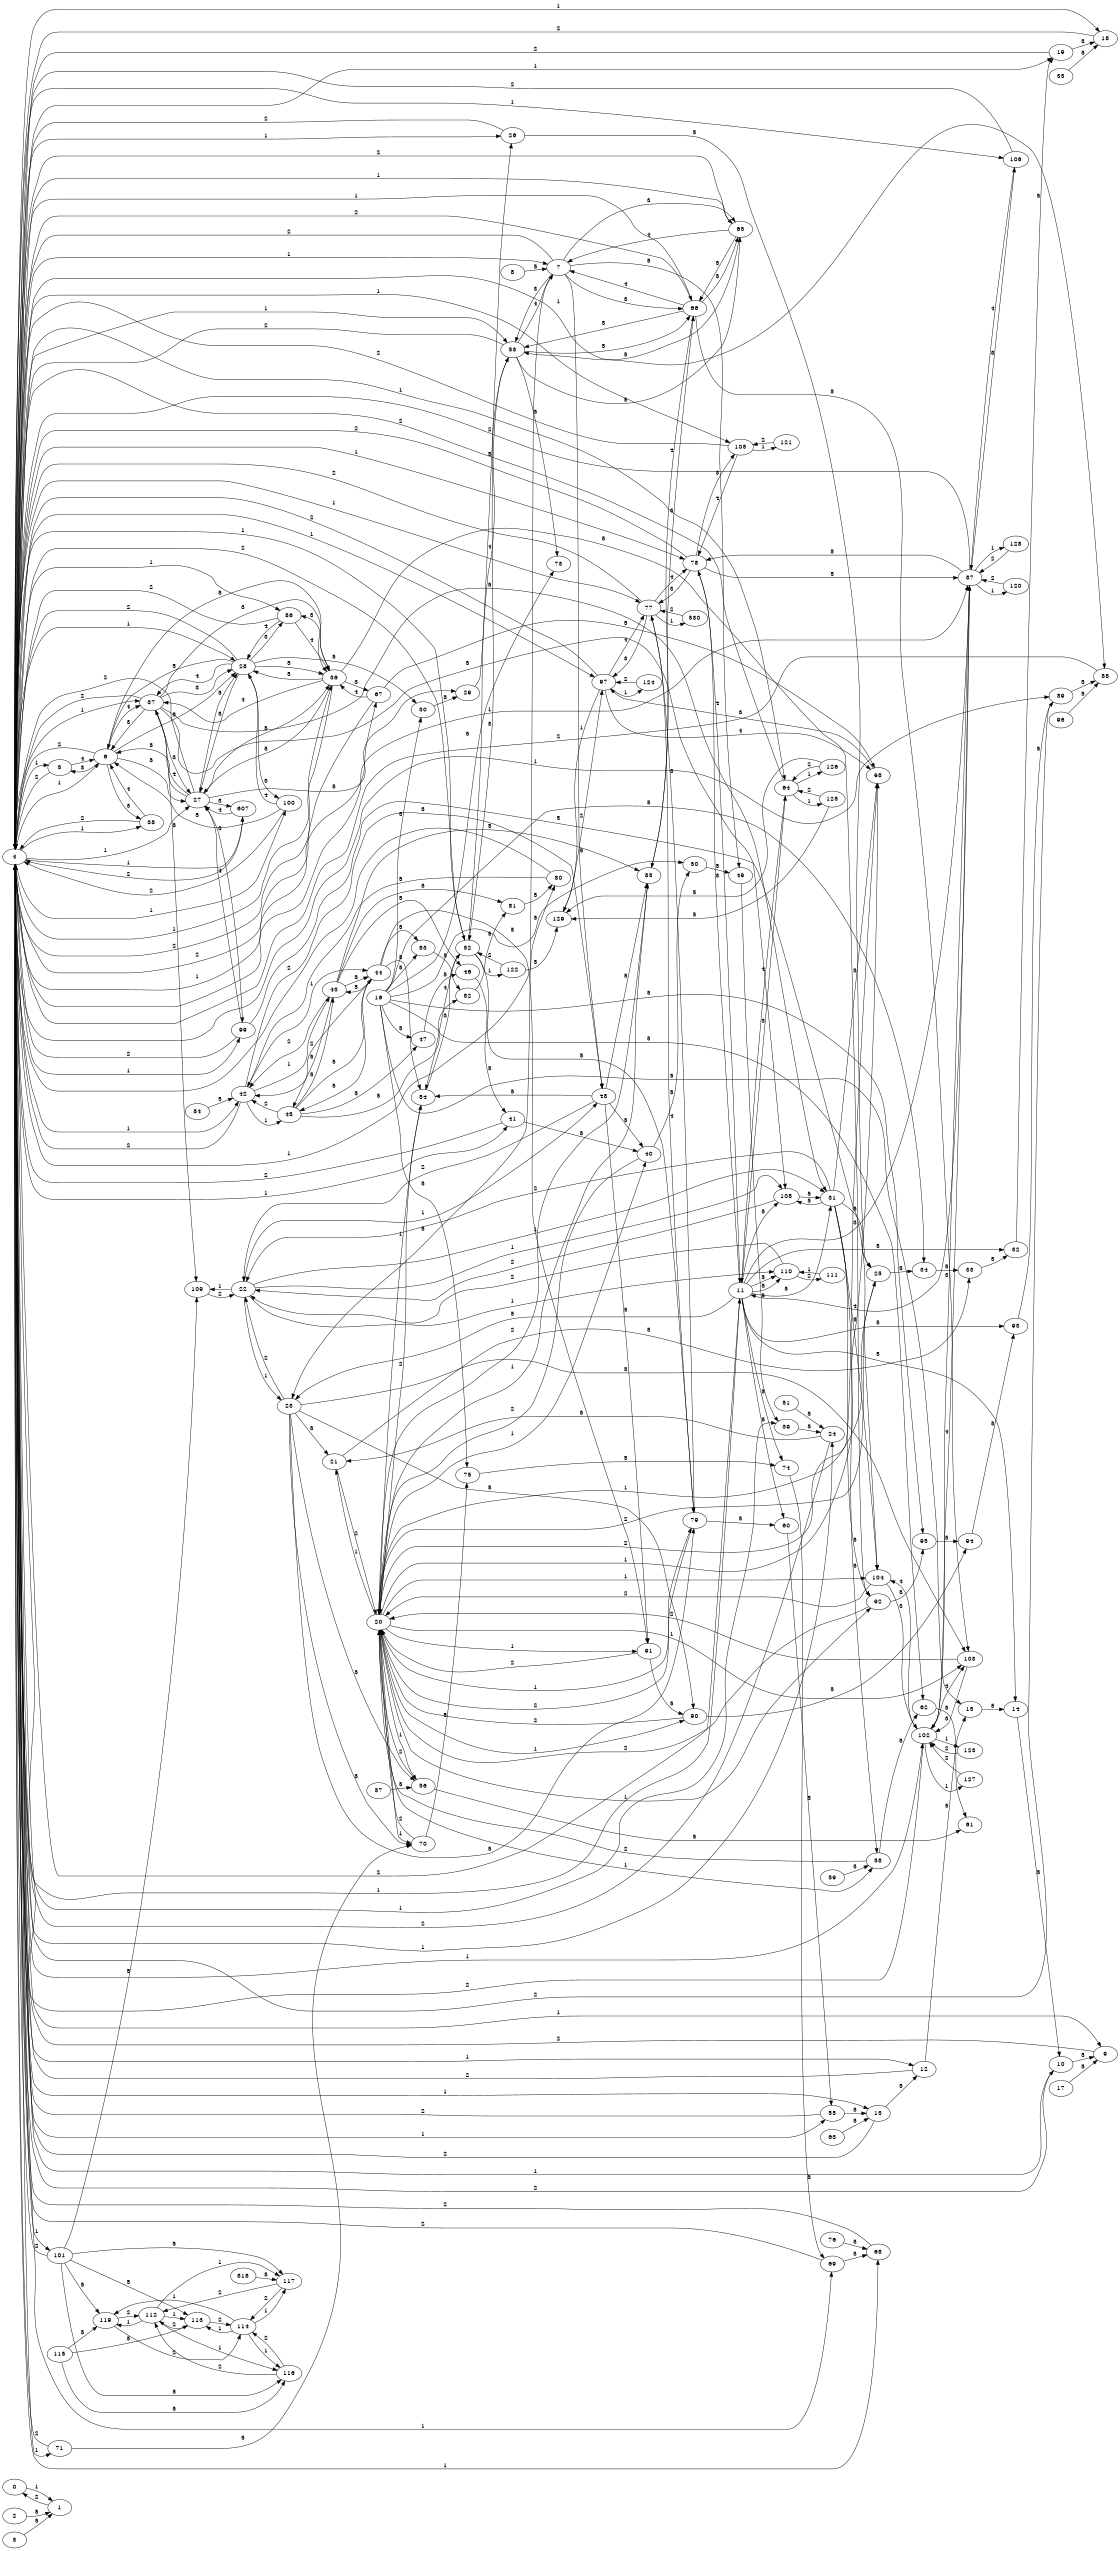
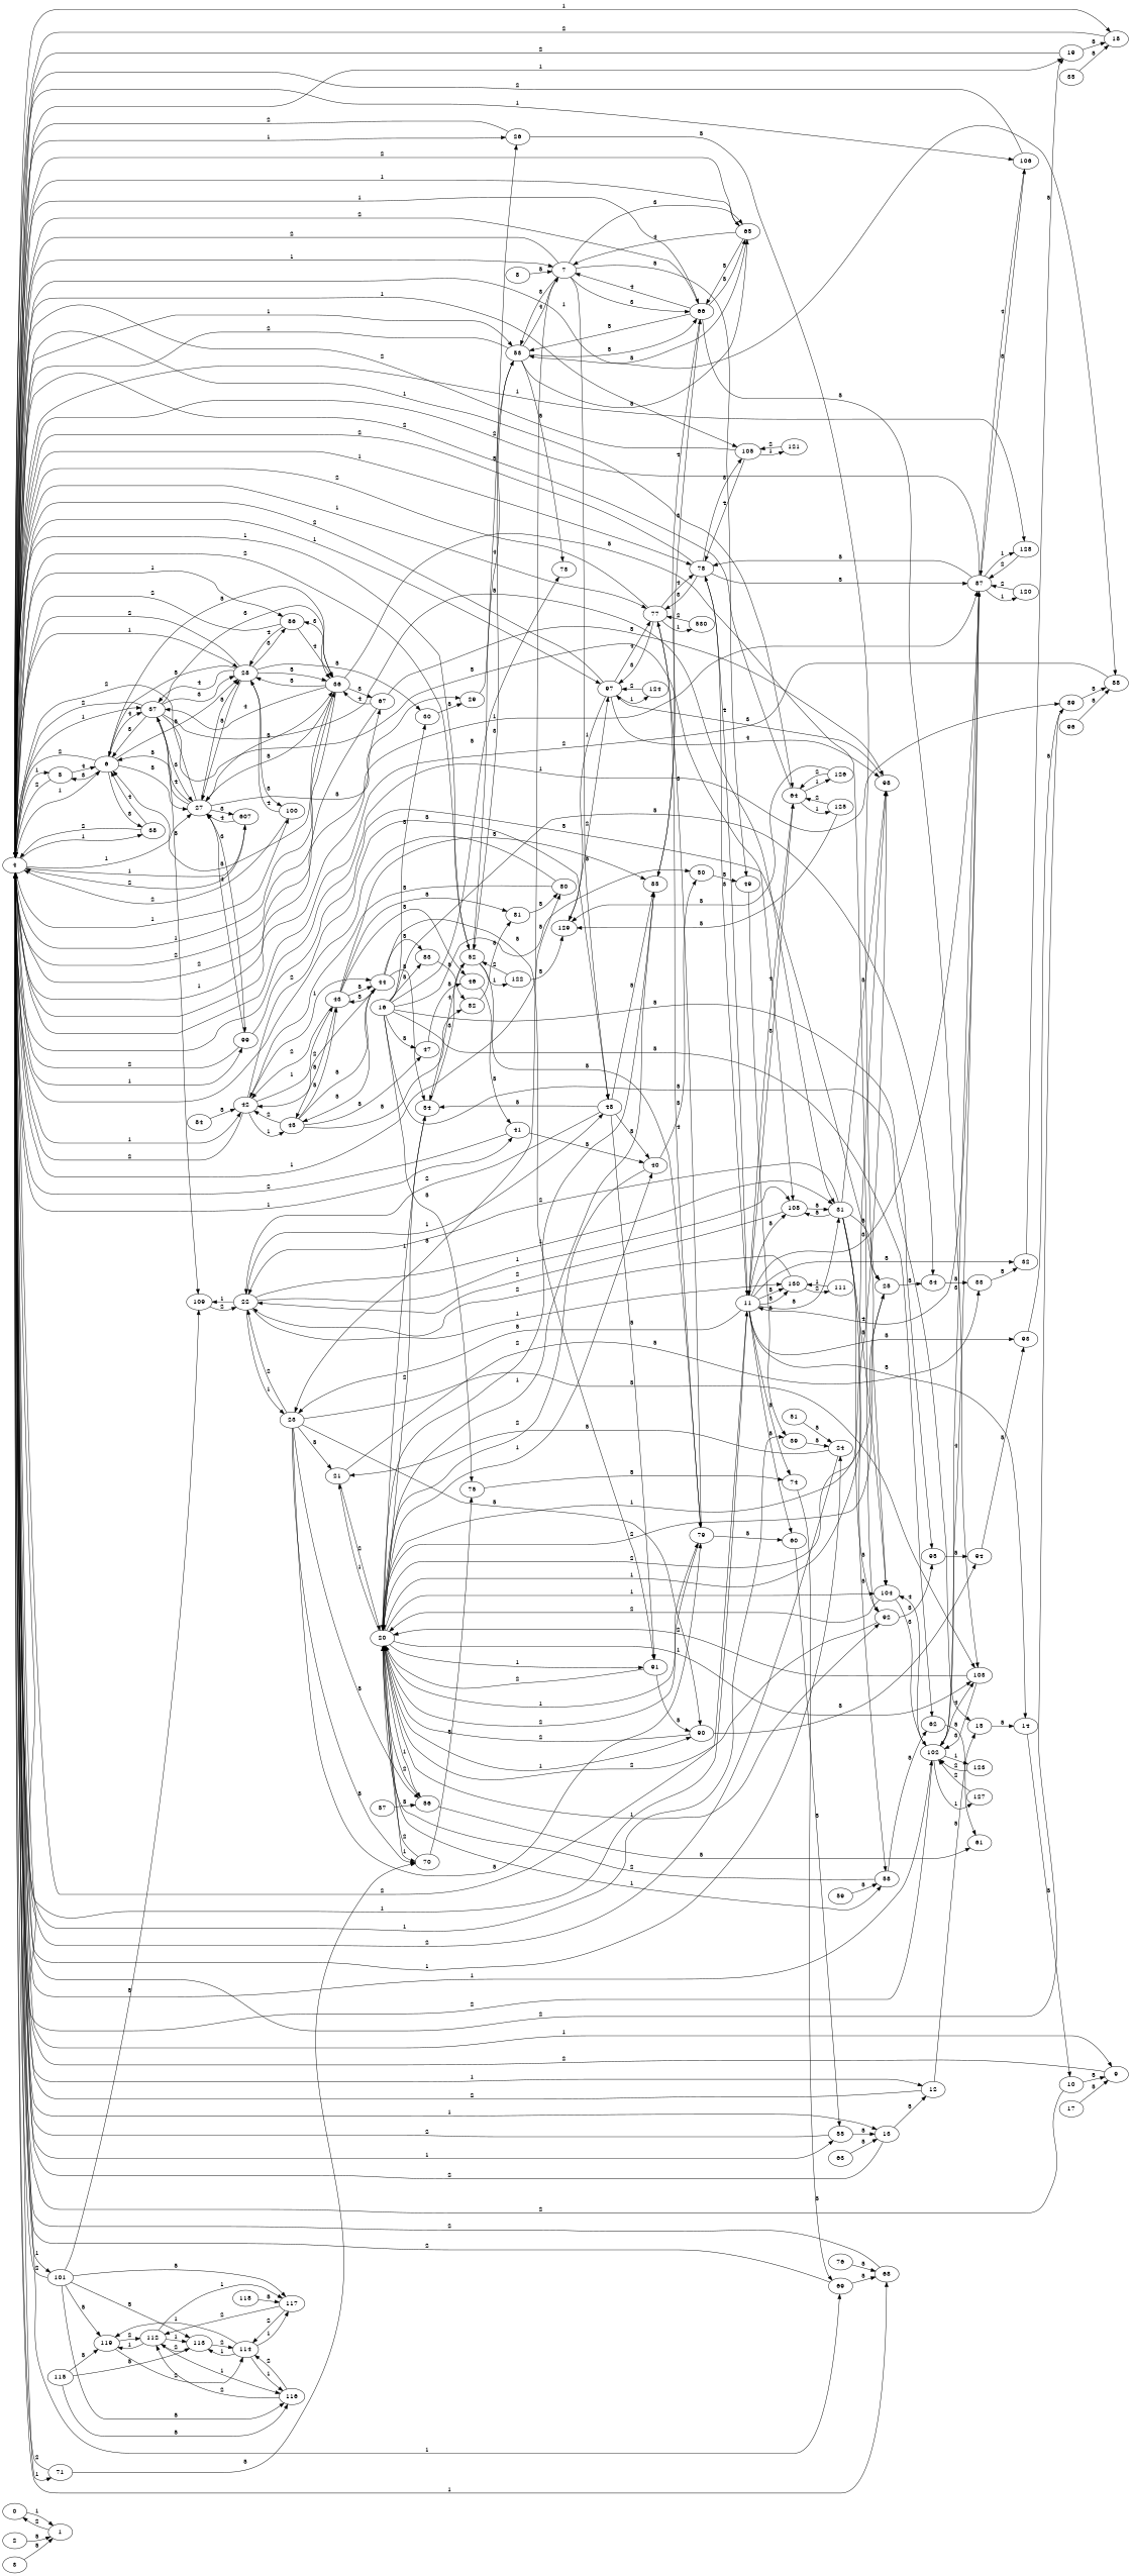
  digraph {
    rankdir=LR
    0
    1
    2
    3
    4
    5
    6
    7
    9
    10
    11
    12
    13
    18
    19
    24
    26
    27
    28
    36
    37
    38
    39
    41
    42
    52
    53
    55
    64
    65
    66
    67
    68
    69
    71
    77
    78
    80
    86
    87
    88
    89
    97
    99
    100
    101
    102
    105
    106
    n50 [label=607]
    23
    48
    49
    14
    31
    32
    60
    74
    93
    108
-   110
+   110 [label=130]
    15
    21
    25
    29
    30
    92
    109
    40
    43
    44
    45
    54
    79
    122
    73
    125
    126
    85
    103
    98
    70
    n83 [label=530]
    120
    128
    124
    129
    104
    113
    116
    117
    119
    123
    127
    121
    56
    90
    22
    91
    8
    58
    111
    16
    34
    47
    50
    62
    75
    83
    95
    33
    46
    61
    82
    94
    17
    20
    35
    81
    51
    57
    59
    63
    76
    84
    96
    112
    114
    115
-   118 [label=818]
+   118
    0 -> 1 [label=1]
    1 -> 0 [label=2]
    2 -> 1 [label=5]
    3 -> 1 [label=5]
    4 -> 5 [label=1]
    4 -> 6 [label=1]
    4 -> 7 [label=1]
    4 -> 9 [label=1]
-   4 -> 10 [label=1]
+   4 -> 128 [label=1]
    4 -> 11 [label=1]
    4 -> 12 [label=1]
    4 -> 13 [label=1]
    4 -> 18 [label=1]
    4 -> 19 [label=1]
    4 -> 24 [label=1]
    4 -> 26 [label=1]
    4 -> 27 [label=1]
    4 -> 28 [label=1]
    4 -> 36 [label=1]
    4 -> 37 [label=1]
    4 -> 38 [label=1]
    4 -> 39 [label=1]
    4 -> 41 [label=1]
    4 -> 42 [label=1]
    4 -> 52 [label=1]
    4 -> 53 [label=1]
    4 -> 55 [label=1]
    4 -> 64 [label=1]
    4 -> 65 [label=1]
    4 -> 66 [label=1]
    4 -> 67 [label=1]
    4 -> 68 [label=1]
    4 -> 69 [label=1]
    4 -> 71 [label=1]
    4 -> 77 [label=1]
    4 -> 78 [label=1]
    4 -> 80 [label=1]
    4 -> 86 [label=1]
    4 -> 87 [label=1]
    4 -> 88 [label=1]
    4 -> 89 [label=1]
    4 -> 97 [label=1]
    4 -> 99 [label=1]
    4 -> 100 [label=1]
    4 -> 101 [label=1]
    4 -> 102 [label=1]
    4 -> 105 [label=1]
    4 -> 106 [label=1]
    4 -> n50 [label=1]
    5 -> 4 [label=2]
    5 -> 6 [label=4]
    6 -> 4 [label=2]
    6 -> 5 [label=3]
    6 -> 27 [label=5]
    6 -> 28 [label=5]
    6 -> 36 [label=5]
    6 -> 37 [label=4]
    6 -> 38 [label=3]
    7 -> 4 [label=2]
    7 -> 53 [label=3]
    7 -> 65 [label=3]
    7 -> 66 [label=3]
    7 -> 23 [label=5]
    7 -> 48 [label=5]
    7 -> 49 [label=5]
    9 -> 4 [label=2]
    10 -> 4 [label=2]
    10 -> 9 [label=5]
    11 -> 4 [label=2]
    11 -> 64 [label=3]
    11 -> 78 [label=3]
    11 -> 87 [label=3]
    11 -> 23 [label=5]
    11 -> 14 [label=5]
    11 -> 31 [label=5]
    11 -> 32 [label=5]
    11 -> 60 [label=5]
    11 -> 74 [label=5]
    11 -> 93 [label=5]
    11 -> 108 [label=5]
    11 -> 110 [label=5]
    11 -> 110 [label=5]
    12 -> 4 [label=2]
    12 -> 15 [label=5]
    13 -> 4 [label=2]
    13 -> 12 [label=5]
    18 -> 4 [label=2]
    19 -> 4 [label=2]
    19 -> 18 [label=5]
    24 -> 4 [label=2]
    24 -> 21 [label=5]
    26 -> 4 [label=2]
    26 -> 25 [label=5]
    27 -> 4 [label=2]
    27 -> 6 [label=5]
    27 -> 28 [label=5]
    27 -> 36 [label=5]
    27 -> 37 [label=4]
    27 -> 99 [label=3]
    27 -> n50 [label=3]
    27 -> 29 [label=5]
    28 -> 4 [label=2]
    28 -> 6 [label=5]
    28 -> 27 [label=5]
    28 -> 36 [label=5]
    28 -> 37 [label=4]
    28 -> 86 [label=3]
    28 -> 100 [label=3]
    28 -> 30 [label=5]
    36 -> 4 [label=2]
-   100 -> 6 [label=5]
+   36 -> 6 [label=5]
    36 -> 27 [label=5]
    36 -> 28 [label=5]
    36 -> 37 [label=4]
    36 -> 67 [label=3]
    36 -> 86 [label=3]
    36 -> 92 [label=5]
    37 -> 4 [label=2]
    37 -> 6 [label=3]
    37 -> 27 [label=3]
    37 -> 28 [label=3]
    37 -> 36 [label=3]
    37 -> 31 [label=5]
    37 -> 108 [label=5]
    37 -> 109 [label=5]
    38 -> 4 [label=2]
    38 -> 6 [label=4]
    39 -> 24 [label=5]
    41 -> 4 [label=2]
    41 -> 40 [label=5]
    42 -> 4 [label=2]
    42 -> 48 [label=5]
    42 -> 43 [label=1]
    42 -> 44 [label=1]
    42 -> 45 [label=1]
    52 -> 4 [label=2]
    52 -> 53 [label=4]
    52 -> 54 [label=4]
    52 -> 79 [label=5]
    52 -> 122 [label=1]
    53 -> 4 [label=2]
    53 -> 7 [label=4]
    53 -> 52 [label=3]
    53 -> 65 [label=5]
    53 -> 66 [label=5]
    53 -> 73 [label=5]
    55 -> 4 [label=2]
    55 -> 13 [label=5]
    64 -> 4 [label=2]
    64 -> 11 [label=4]
    64 -> 125 [label=1]
    64 -> 126 [label=1]
    65 -> 4 [label=2]
    65 -> 7 [label=4]
    65 -> 53 [label=5]
    65 -> 66 [label=5]
    66 -> 4 [label=2]
    66 -> 7 [label=4]
    66 -> 53 [label=5]
    66 -> 65 [label=5]
    66 -> 85 [label=4]
    66 -> 103 [label=5]
    67 -> 4 [label=2]
    67 -> 36 [label=4]
    67 -> 98 [label=5]
    68 -> 4 [label=2]
    69 -> 4 [label=2]
    69 -> 68 [label=5]
    71 -> 4 [label=2]
    71 -> 70 [label=5]
    77 -> 4 [label=2]
    77 -> 78 [label=4]
    77 -> 97 [label=3]
    77 -> 79 [label=4]
    77 -> n83 [label=1]
    78 -> 4 [label=2]
    78 -> 11 [label=4]
    78 -> 77 [label=3]
    78 -> 87 [label=5]
    78 -> 105 [label=3]
    80 -> 4 [label=2]
    80 -> 42 [label=5]
    86 -> 4 [label=2]
    86 -> 28 [label=4]
    86 -> 36 [label=4]
    87 -> 4 [label=2]
    87 -> 11 [label=4]
    87 -> 78 [label=5]
    87 -> 102 [label=3]
    87 -> 106 [label=3]
    87 -> 120 [label=1]
    87 -> 128 [label=1]
    88 -> 4 [label=2]
    89 -> 4 [label=2]
    89 -> 88 [label=5]
    97 -> 4 [label=2]
    97 -> 77 [label=4]
    97 -> 98 [label=4]
    97 -> 124 [label=1]
    97 -> 129 [label=1]
    99 -> 4 [label=2]
    99 -> 27 [label=4]
    99 -> 104 [label=5]
    100 -> 4 [label=2]
    100 -> 28 [label=4]
    101 -> 4 [label=2]
    101 -> 109 [label=5]
    101 -> 113 [label=5]
    101 -> 116 [label=5]
    101 -> 117 [label=5]
    101 -> 119 [label=5]
    102 -> 4 [label=2]
    102 -> 87 [label=4]
    102 -> 103 [label=4]
    102 -> 104 [label=4]
    102 -> 123 [label=1]
    102 -> 127 [label=1]
    105 -> 4 [label=2]
    105 -> 78 [label=4]
    105 -> 121 [label=1]
    106 -> 4 [label=2]
    106 -> 87 [label=4]
    n50 -> 4 [label=2]
    n50 -> 27 [label=4]
    23 -> 21 [label=5]
    23 -> 79 [label=5]
    23 -> 103 [label=5]
    23 -> 70 [label=5]
    23 -> 56 [label=5]
    23 -> 90 [label=5]
    23 -> 22 [label=2]
    48 -> 40 [label=5]
    48 -> 54 [label=5]
    48 -> 85 [label=5]
    48 -> 22 [label=2]
    48 -> 91 [label=5]
    49 -> 39 [label=5]
    14 -> 10 [label=5]
    31 -> 108 [label=5]
    31 -> 25 [label=5]
    31 -> 92 [label=5]
    31 -> 98 [label=5]
    31 -> 104 [label=5]
    31 -> 22 [label=2]
    31 -> 58 [label=5]
    32 -> 19 [label=5]
    60 -> 55 [label=5]
    74 -> 69 [label=5]
    93 -> 89 [label=5]
    108 -> 31 [label=5]
    108 -> 22 [label=2]
    110 -> 22 [label=2]
    110 -> 111 [label=2]
    15 -> 14 [label=5]
    21 -> 33 [label=5]
    21 -> 20 [label=2]
    25 -> 34 [label=5]
    25 -> 20 [label=2]
    29 -> 26 [label=5]
    30 -> 29 [label=5]
    92 -> 95 [label=5]
    92 -> 20 [label=2]
    109 -> 22 [label=2]
    40 -> 50 [label=5]
    40 -> 20 [label=2]
    43 -> 42 [label=2]
    43 -> 44 [label=5]
    43 -> 45 [label=5]
    43 -> 85 [label=5]
    43 -> 46 [label=5]
    43 -> 81 [label=5]
    44 -> 42 [label=2]
    44 -> 43 [label=5]
    44 -> 45 [label=5]
    44 -> 54 [label=5]
    44 -> 91 [label=5]
    44 -> 83 [label=5]
    45 -> 42 [label=2]
    45 -> 43 [label=5]
    45 -> 44 [label=5]
    45 -> 47 [label=5]
    45 -> 82 [label=5]
    54 -> 52 [label=3]
    54 -> 20 [label=2]
    79 -> 77 [label=3]
    79 -> 60 [label=5]
    79 -> 20 [label=2]
    122 -> 52 [label=2]
    122 -> 129 [label=5]
    125 -> 64 [label=2]
    125 -> 129 [label=5]
    126 -> 64 [label=2]
    126 -> 129 [label=5]
    85 -> 66 [label=3]
    85 -> 20 [label=2]
    103 -> 102 [label=3]
    103 -> 20 [label=2]
    98 -> 97 [label=3]
    98 -> 20 [label=2]
    70 -> 75 [label=5]
    70 -> 20 [label=2]
    n83 -> 77 [label=2]
    120 -> 87 [label=2]
    128 -> 87 [label=2]
    124 -> 97 [label=2]
    129 -> 97 [label=2]
    104 -> 102 [label=3]
    104 -> 20 [label=2]
    113 -> 112 [label=2]
    113 -> 114 [label=2]
    116 -> 112 [label=2]
    116 -> 114 [label=2]
    117 -> 112 [label=2]
    117 -> 114 [label=2]
    119 -> 112 [label=2]
    119 -> 114 [label=2]
    123 -> 102 [label=2]
    127 -> 102 [label=2]
    121 -> 105 [label=2]
    56 -> 61 [label=5]
    56 -> 20 [label=2]
    90 -> 94 [label=5]
    90 -> 20 [label=2]
    22 -> 23 [label=1]
    22 -> 48 [label=1]
    22 -> 31 [label=1]
    22 -> 108 [label=1]
    22 -> 110 [label=1]
    22 -> 109 [label=1]
    91 -> 90 [label=5]
    91 -> 20 [label=2]
    8 -> 7 [label=5]
    58 -> 62 [label=5]
    58 -> 20 [label=2]
    111 -> 110 [label=1]
    16 -> 15 [label=5]
    16 -> 30 [label=5]
    16 -> 73 [label=5]
    16 -> 34 [label=5]
    16 -> 47 [label=5]
    16 -> 50 [label=5]
    16 -> 62 [label=5]
    16 -> 75 [label=5]
    16 -> 83 [label=5]
    16 -> 95 [label=5]
    34 -> 33 [label=5]
    47 -> 46 [label=5]
    50 -> 49 [label=5]
    62 -> 61 [label=5]
    75 -> 74 [label=5]
    83 -> 82 [label=5]
    95 -> 94 [label=5]
    33 -> 32 [label=5]
    46 -> 41 [label=5]
    82 -> 81 [label=5]
    94 -> 93 [label=5]
    17 -> 9 [label=5]
    20 -> 21 [label=1]
    20 -> 25 [label=1]
    20 -> 92 [label=1]
    20 -> 40 [label=1]
    20 -> 54 [label=1]
    20 -> 79 [label=1]
    20 -> 85 [label=1]
    20 -> 103 [label=1]
    20 -> 98 [label=1]
    20 -> 70 [label=1]
    20 -> 104 [label=1]
    20 -> 56 [label=1]
    20 -> 90 [label=1]
    20 -> 91 [label=1]
    20 -> 58 [label=1]
    35 -> 18 [label=5]
    81 -> 80 [label=5]
    51 -> 24 [label=5]
    57 -> 56 [label=5]
    59 -> 58 [label=5]
    63 -> 13 [label=5]
    76 -> 68 [label=5]
    84 -> 42 [label=5]
    96 -> 88 [label=5]
    112 -> 113 [label=1]
    112 -> 116 [label=1]
    112 -> 117 [label=1]
    112 -> 119 [label=1]
    114 -> 113 [label=1]
    114 -> 116 [label=1]
    114 -> 117 [label=1]
    114 -> 119 [label=1]
    115 -> 113 [label=5]
    115 -> 116 [label=5]
    115 -> 119 [label=5]
    118 -> 117 [label=5]
  }
